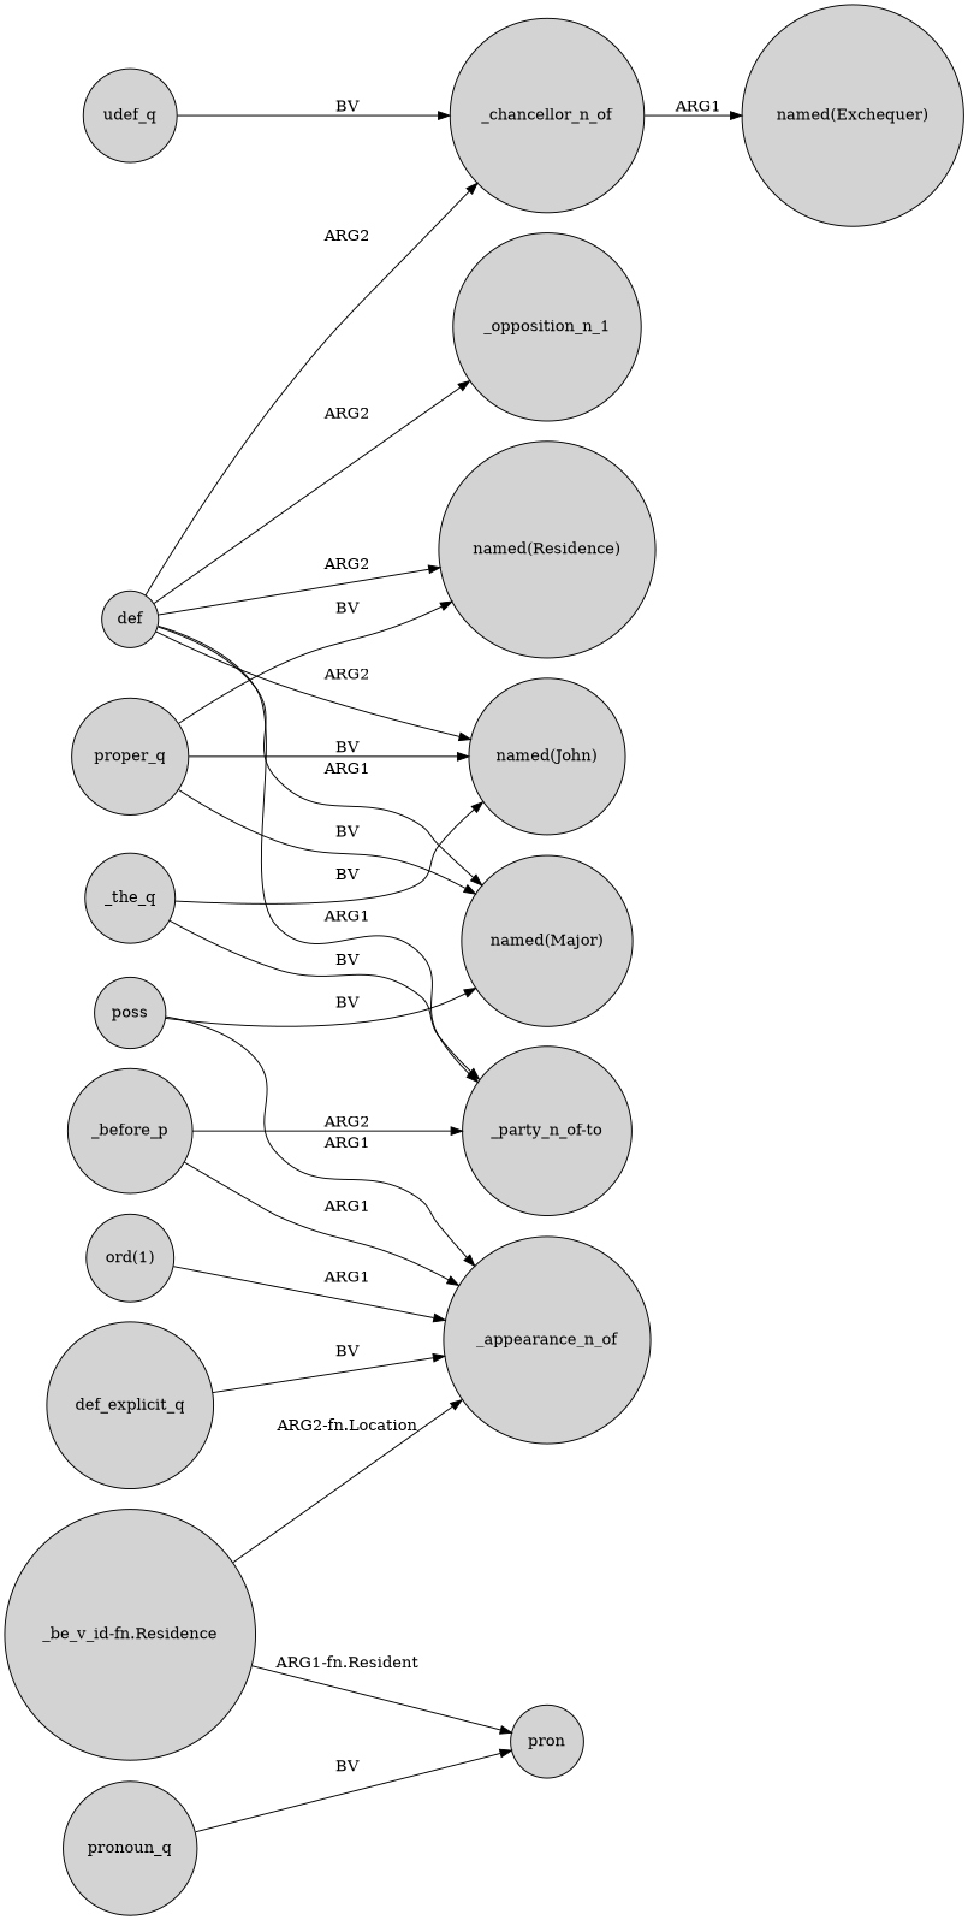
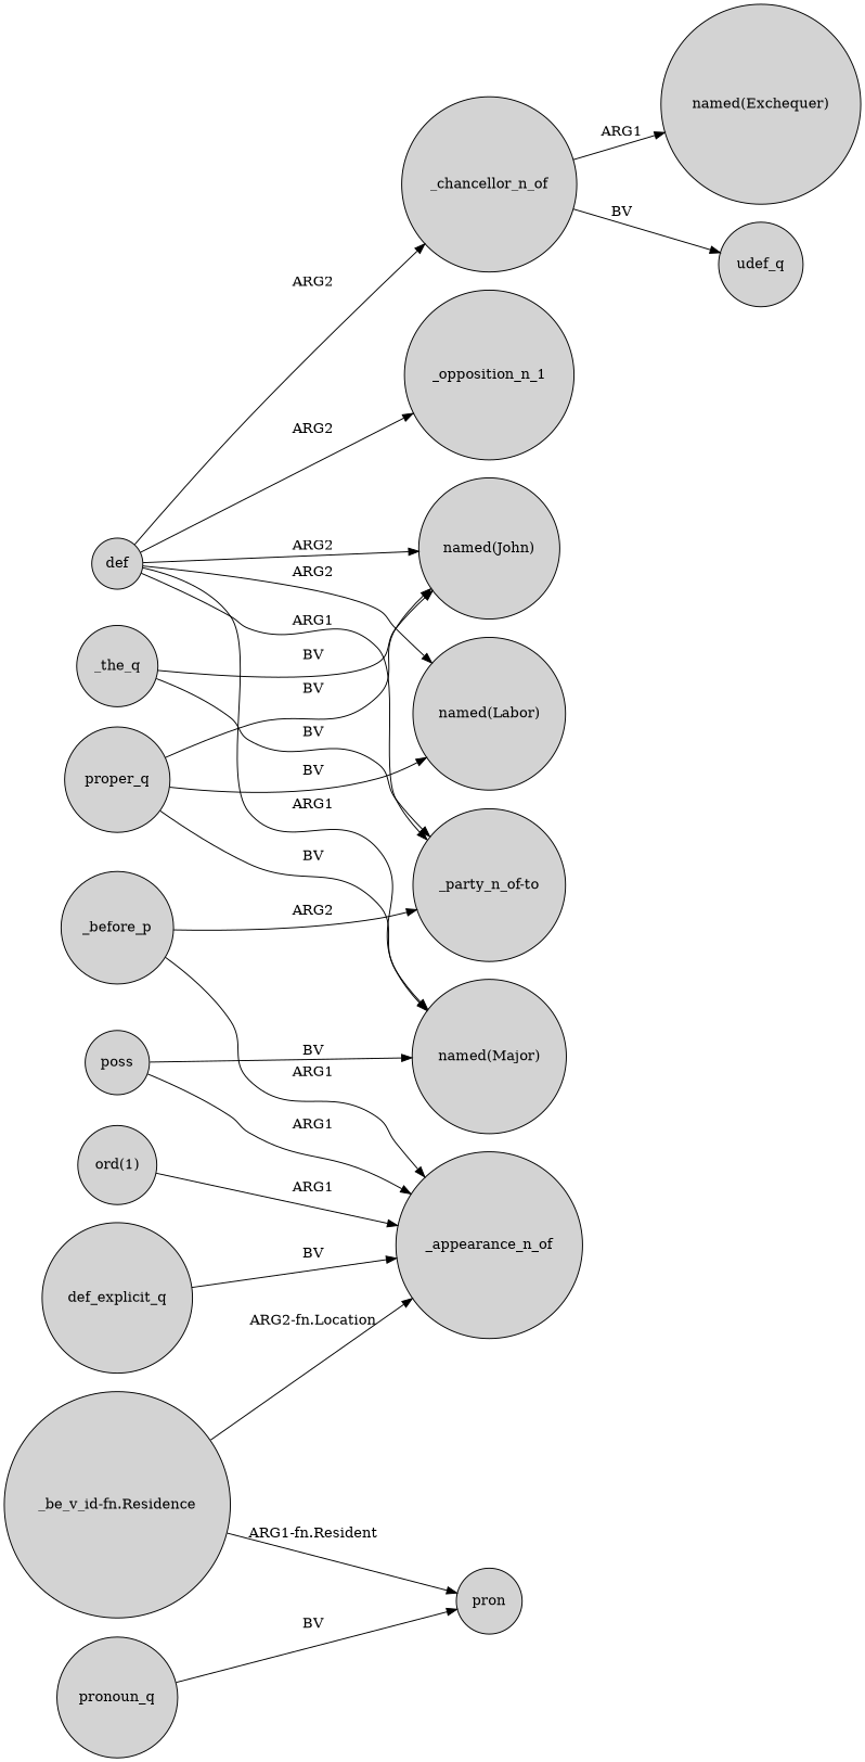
  digraph {
    rankdir=LR
    node [shape=circle style=filled]
    def_explicit_q
    _appearance_n_of
    _before_p
    "_party_n_of-to"
    n5 [label=def]
    _chancellor_n_of
    _opposition_n_1
    "named(John)"
-   "named(Labor)" [label="named(Residence)"]
+   "named(Labor)"
    "named(Major)"
    "named(Exchequer)"
    "_be_v_id-fn.Residence"
    pron
    udef_q
    pronoun_q
    proper_q
    _the_q
    poss
    "ord(1)"
    def_explicit_q -> _appearance_n_of [label=BV]
    _before_p -> _appearance_n_of [label=ARG1]
    _before_p -> "_party_n_of-to" [label=ARG2]
    n5 -> "_party_n_of-to" [label=ARG1]
    n5 -> _chancellor_n_of [label=ARG2]
    n5 -> _opposition_n_1 [label=ARG2]
    n5 -> "named(John)" [label=ARG2]
    n5 -> "named(Labor)" [label=ARG2]
    n5 -> "named(Major)" [label=ARG1]
    _chancellor_n_of -> "named(Exchequer)" [label=ARG1]
    "_be_v_id-fn.Residence" -> _appearance_n_of [label="ARG2-fn.Location"]
    "_be_v_id-fn.Residence" -> pron [label="ARG1-fn.Resident"]
-   udef_q -> _chancellor_n_of [label=BV]
+   _chancellor_n_of -> udef_q [label=BV]
    pronoun_q -> pron [label=BV]
    proper_q -> "named(John)" [label=BV]
    proper_q -> "named(Labor)" [label=BV]
    proper_q -> "named(Major)" [label=BV]
    _the_q -> "_party_n_of-to" [label=BV]
    _the_q -> "named(John)" [label=BV]
    poss -> _appearance_n_of [label=ARG1]
    poss -> "named(Major)" [label=BV]
    "ord(1)" -> _appearance_n_of [label=ARG1]
  }
